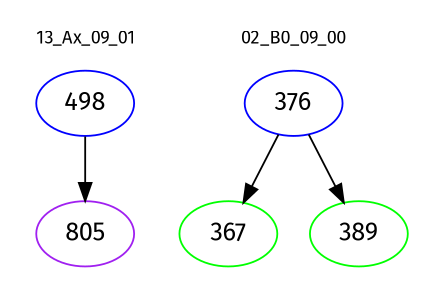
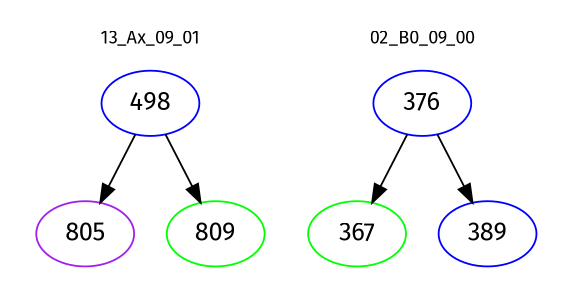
  digraph {
    fontname="Fira Sans"
    node [color=green fontname="Fira Sans"]
    edge [color=black fontname="Fira Sans"]
    n1 [color=blue label=498]
    n2 [color=purple label=805]
+   n3 [label=809]
    n4 [color=blue label=376]
    n5 [label=367]
-   n6 [label=389]
+   n6 [color=blue label=389]
    subgraph cluster_1 {
      color=white
      fontsize=10
      label="13_Ax_09_01"
      n1
      n2
+     n3
    }
    subgraph cluster_2 {
      color=white
      fontsize=10
      label="02_B0_09_00"
      n4
      n5
      n6
    }
    n1 -> n2
+   n1 -> n3
    n4 -> n5
    n4 -> n6
  }
